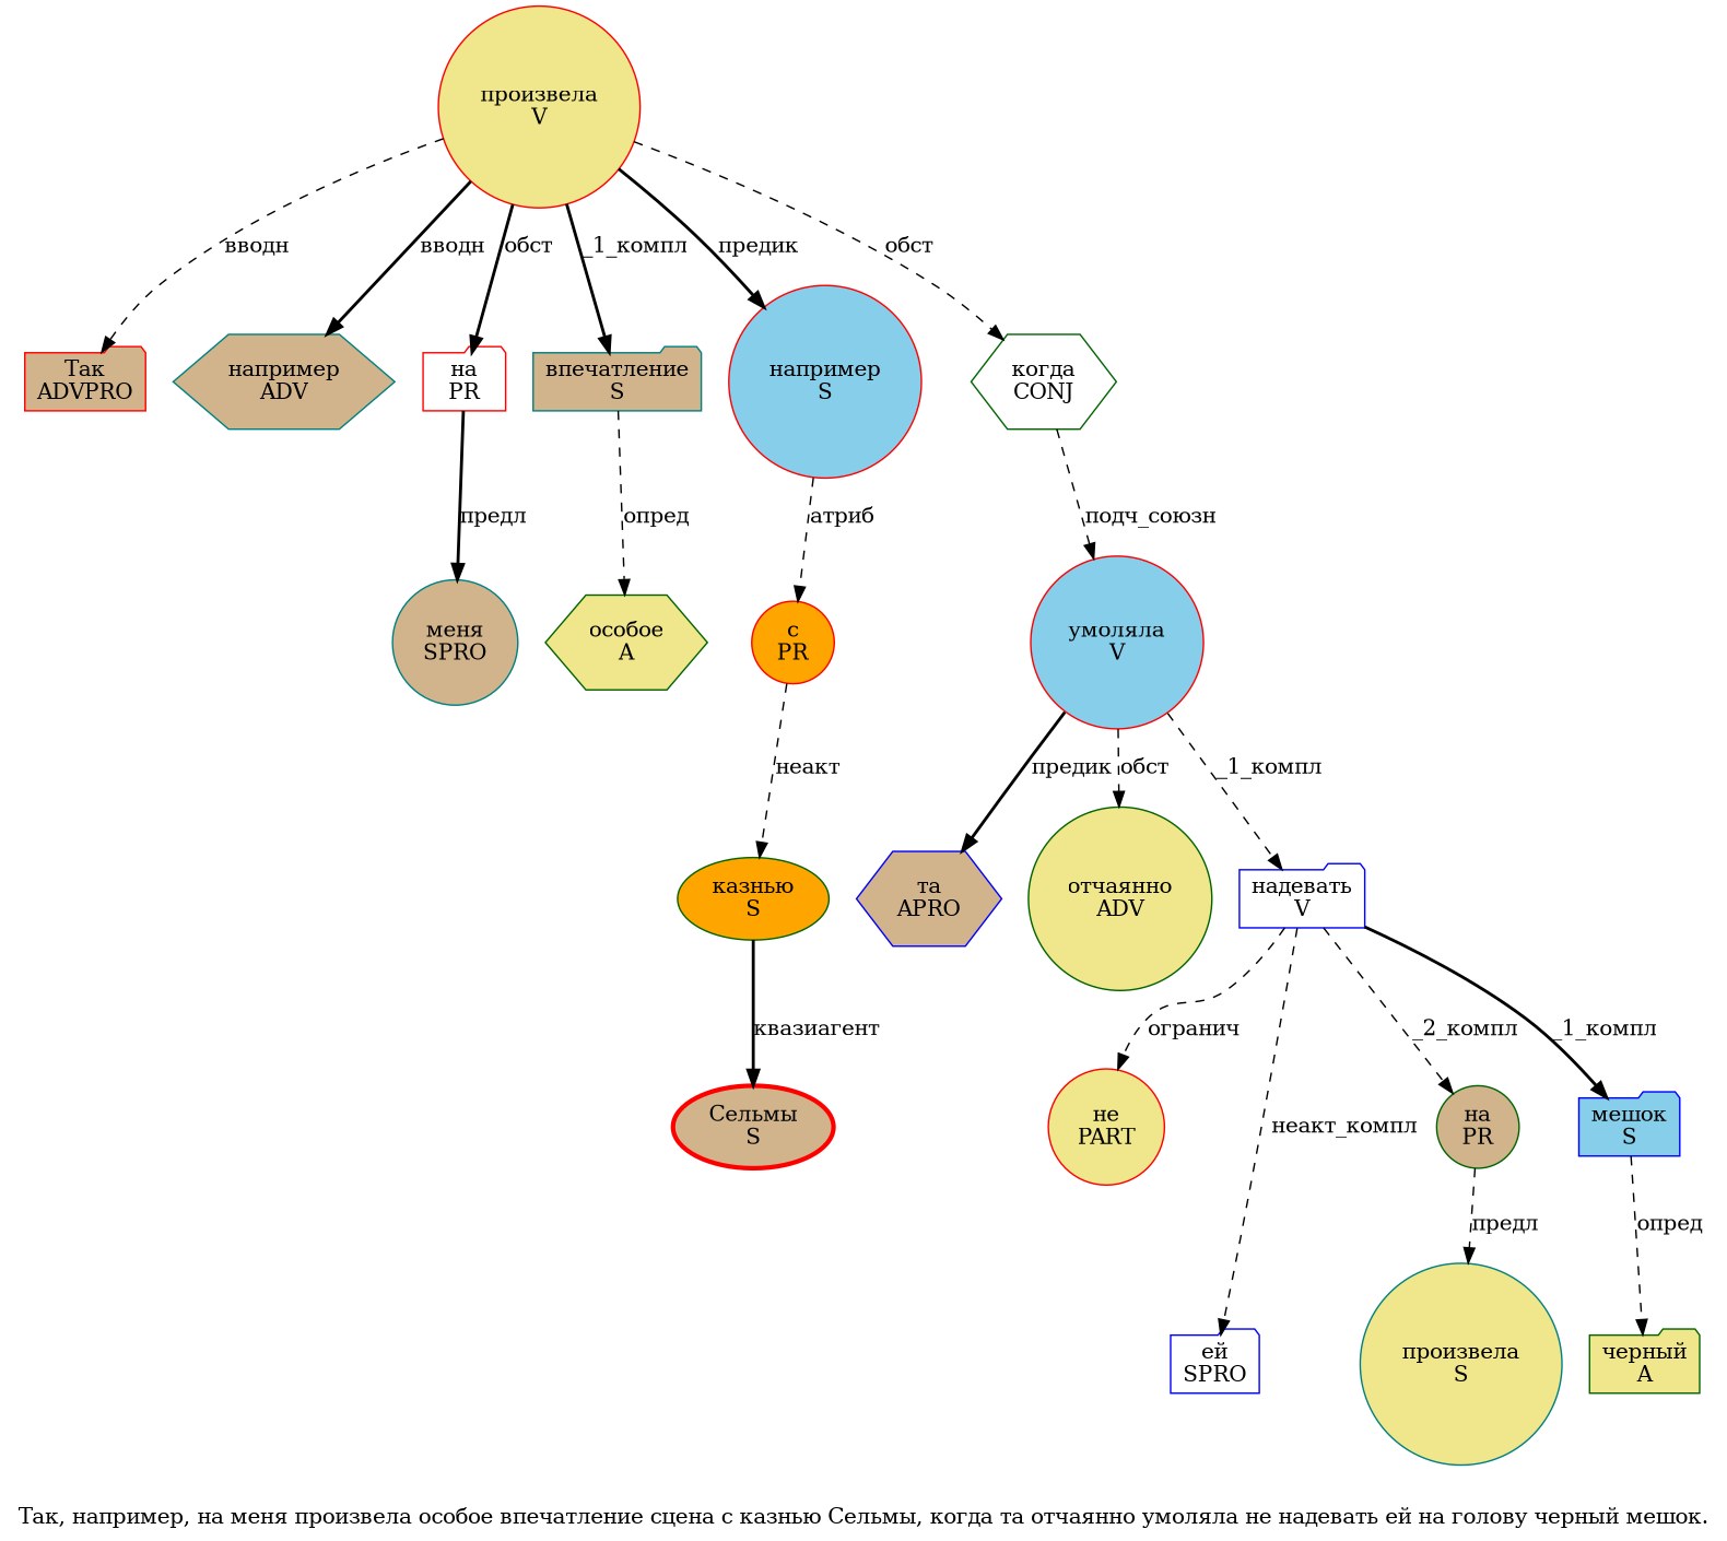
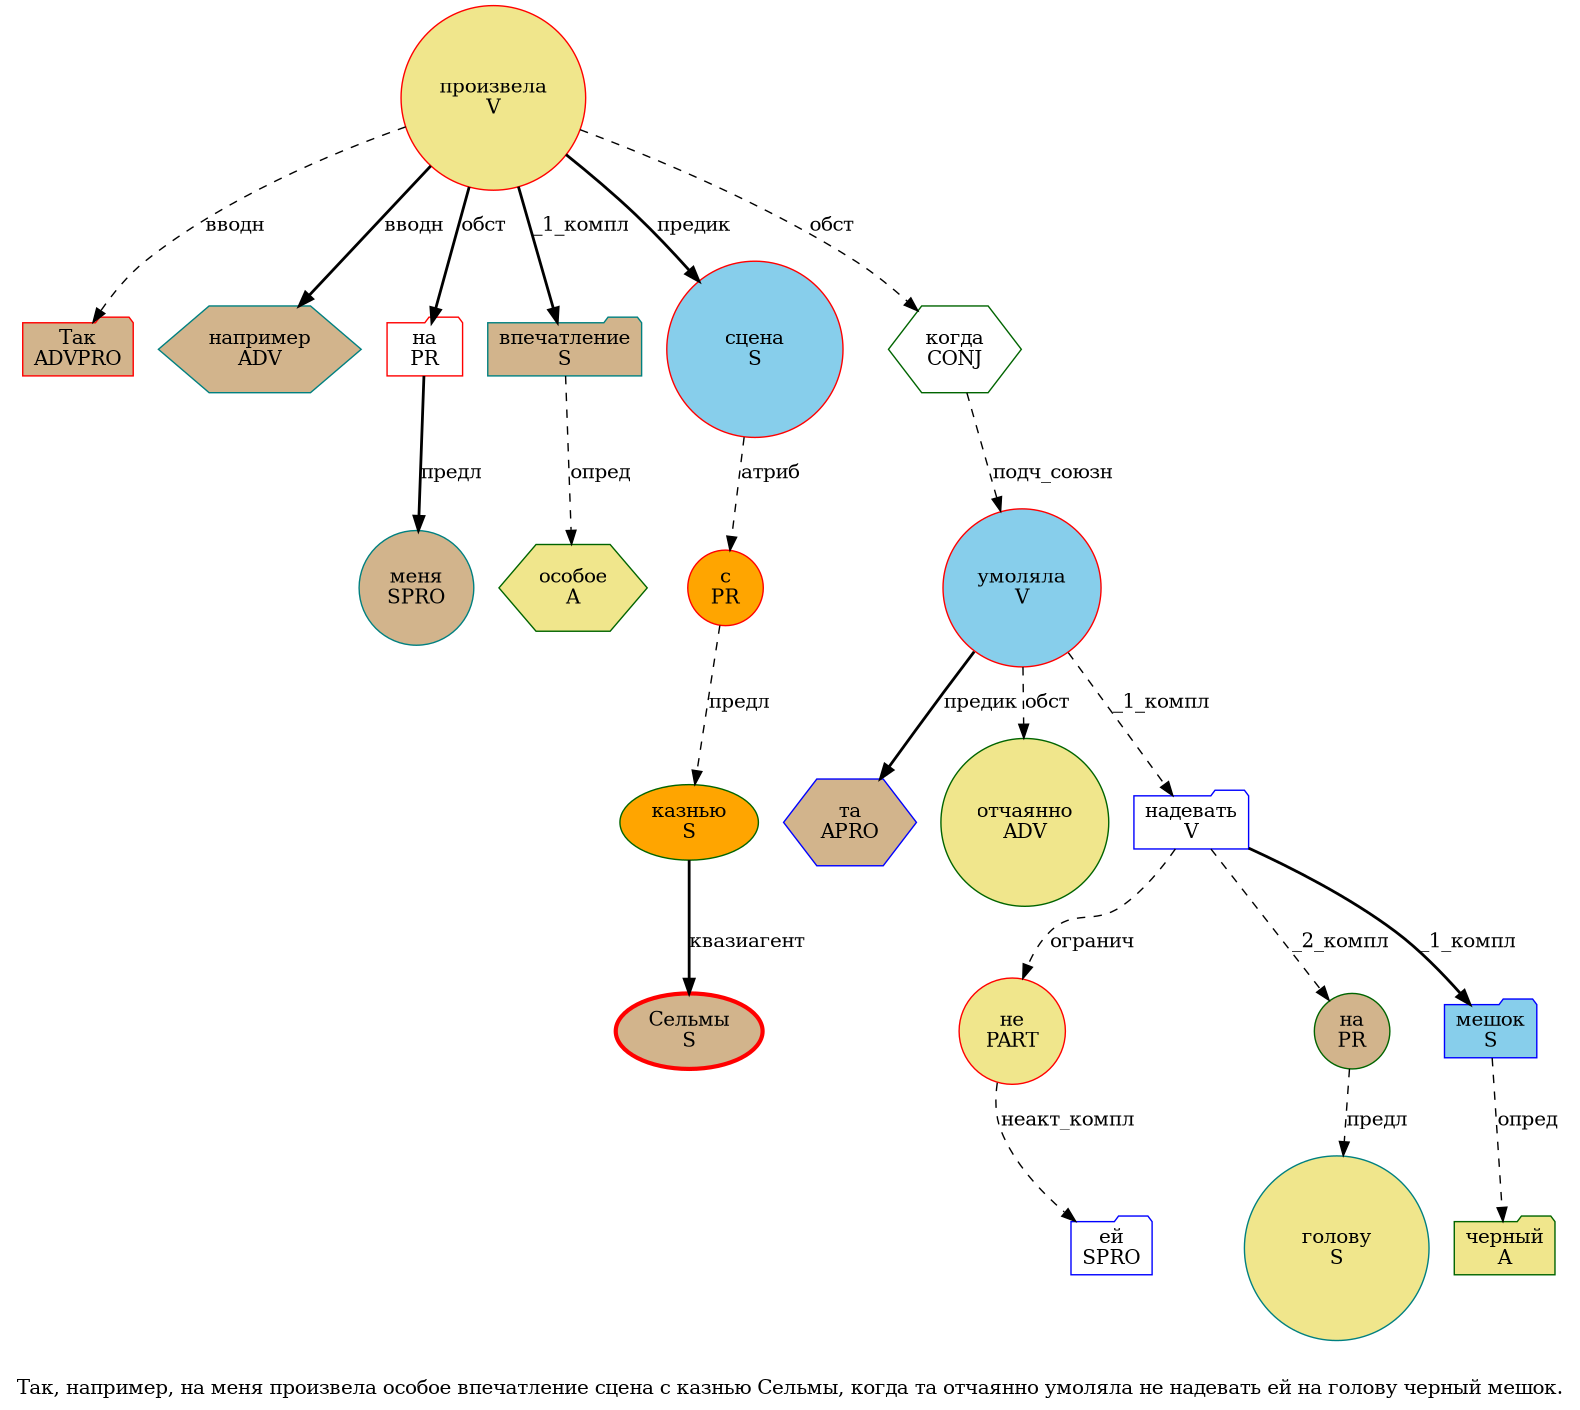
  digraph {
    label="Так, например, на меня произвела особое впечатление сцена с казнью Сельмы, когда та отчаянно умоляла не надевать ей на голову черный мешок."
    node [color=red fillcolor=tan penwidth=1 shape=circle style=filled]
    edge [style=dashed]
    n1 [label="Так\nADVPRO" shape=folder]
    n2 [color=teal label="например\nADV" shape=hexagon]
    n3 [fillcolor=white label="на\nPR" shape=folder]
    n4 [color=teal label="меня\nSPRO"]
    n5 [fillcolor=khaki label="произвела\nV"]
    n6 [color=teal label="впечатление\nS" shape=folder]
-   n7 [fillcolor=skyblue label="например\nS"]
+   n7 [fillcolor=skyblue label="сцена\nS"]
    n8 [color=darkgreen fillcolor=white label="когда\nCONJ" shape=hexagon]
    n9 [color=darkgreen fillcolor=khaki label="особое\nA" shape=hexagon]
    n10 [fillcolor=orange label="с\nPR"]
    n11 [fillcolor=skyblue label="умоляла\nV"]
    n12 [color=darkgreen fillcolor=orange label="казнью\nS" shape=ellipse]
    n13 [label="Сельмы\nS" penwidth=3 shape=ellipse]
    n14 [color=blue label="та\nAPRO" shape=hexagon]
    n15 [color=darkgreen fillcolor=khaki label="отчаянно\nADV"]
    n16 [color=blue fillcolor=white label="надевать\nV" shape=folder]
    n17 [fillcolor=khaki label="не\nPART"]
    n18 [color=blue fillcolor=white label="ей\nSPRO" shape=folder]
    n19 [color=darkgreen label="на\nPR" shape=ellipse]
    n20 [color=blue fillcolor=skyblue label="мешок\nS" shape=folder]
-   n21 [color=teal fillcolor=khaki label="произвела\nS"]
+   n21 [color=teal fillcolor=khaki label="голову\nS"]
    n22 [color=darkgreen fillcolor=khaki label="черный\nA" shape=folder]
    n3 -> n4 [label="предл" style=bold]
    n5 -> n1 [label="вводн"]
    n5 -> n2 [label="вводн" style=bold]
    n5 -> n3 [label="обст" style=bold]
    n5 -> n6 [label="_1_компл" style=bold]
    n5 -> n7 [label="предик" style=bold]
    n5 -> n8 [label="обст"]
    n6 -> n9 [label="опред"]
    n7 -> n10 [label="атриб"]
    n8 -> n11 [label="подч_союзн"]
-   n10 -> n12 [label="неакт"]
+   n10 -> n12 [label="предл"]
    n11 -> n14 [label="предик" style=bold]
    n11 -> n15 [label="обст"]
    n11 -> n16 [label="_1_компл"]
    n12 -> n13 [label="квазиагент" style=bold]
    n16 -> n17 [label="огранич"]
-   n16 -> n18 [label="неакт_компл"]
+   n17 -> n18 [label="неакт_компл"]
    n16 -> n19 [label="_2_компл"]
    n16 -> n20 [label="_1_компл" style=bold]
    n19 -> n21 [label="предл"]
    n20 -> n22 [label="опред"]
  }
